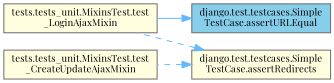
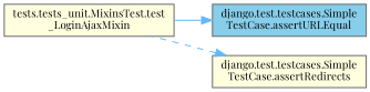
  digraph {
    fontname="Playfair Display"
    rankdir=RL
    node [color=grey40 fillcolor=lightyellow fontname="Playfair Display" fontsize=10 shape=box style=filled]
    edge [color=steelblue1 dir=back fontname="Playfair Display" fontsize=10 labelfontname=Helvetica labelfontsize=10 style=dashed]
    n1 [color=gray40 fillcolor=skyblue fontcolor=black height=0.2 label="django.test.testcases.Simple\lTestCase.assertURLEqual" width=0.4]
    n2 [height=0.2 label="tests.tests_unit.MixinsTest.test\l_LoginAjaxMixin" width=0.4]
    n3 [height=0.2 label="django.test.testcases.Simple\lTestCase.assertRedirects" width=0.4]
-   n4 [height=0.2 label="tests.tests_unit.MixinsTest.test\l_CreateUpdateAjaxMixin" width=0.4]
    n1 -> n2 [style=solid]
    n3 -> n2
-   n3 -> n4
  }
